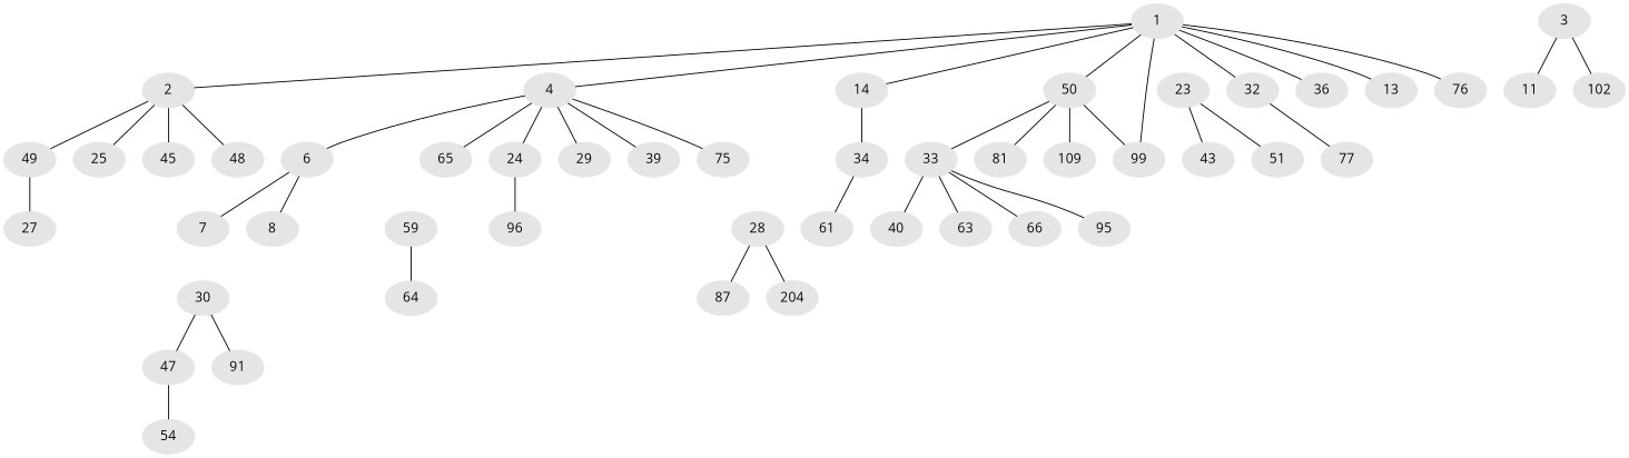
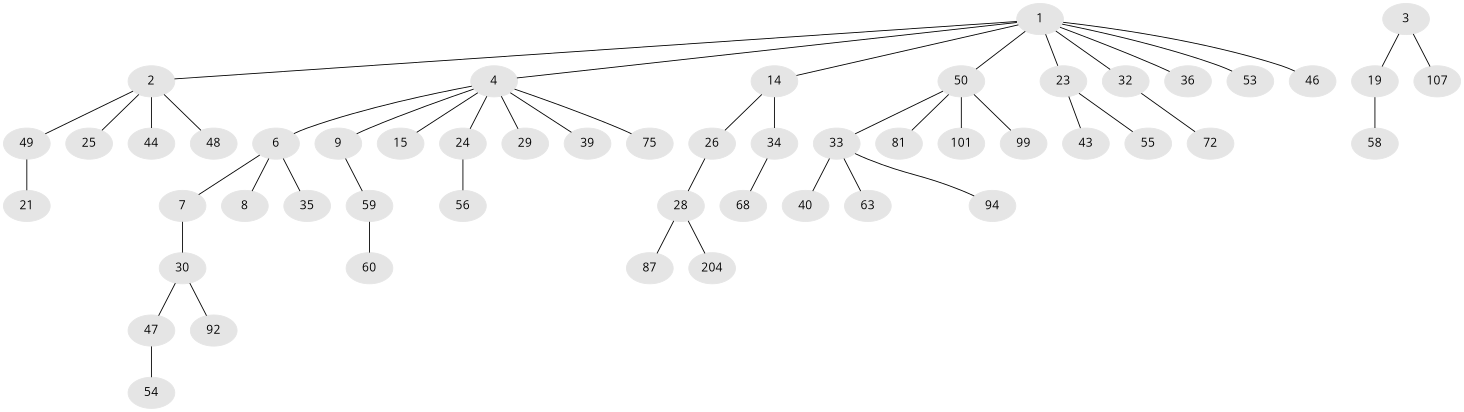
  graph {
    fontname="Open Sans"
    node [color=gray90 fontname="Open Sans" style=filled]
    edge [fontname="Open Sans"]
    1 [super="+5"]
    2
    4 [super="+12"]
    14 [super="+17+84+51"]
    n5 [label=50 super="+21"]
    23 [super="+103"]
    32 [super="+60"]
    36
-   53 [label=13]
-   76 [super="+80"]
+   53
+   76 [super="+80" label=46]
    n11 [label=49 super="+67"]
    25
-   45 [super="+72+61"]
+   45 [super="+72+61" label=44]
    48
    3 [super="+41"]
-   11 [super="+98+49"]
-   107 [label=102]
+   11 [super="+98+49" label=19]
+   107
    6 [super="+65+31"]
-   15 [label=65]
+   9 [super="+50+85+46"]
+   15
    24
    29 [super="+96"]
    39 [super="+91"]
    75
+   26 [super="+44"]
    34 [super="+95+37"]
    33
    81
    99
-   101 [label=109]
+   101
    43
-   55 [label=51]
-   77
-   27 [super="+74"]
+   55
+   77 [label=72]
+   27 [super="+74" label=21]
+   58 [super="+71"]
    7 [super="+13"]
    8 [super="+16"]
+   35
    59 [super="+78"]
-   56 [super="+82" label=96]
+   56 [super="+82"]
    30 [super="+52"]
    47
-   92 [super="+106" label=91]
-   64
+   92 [super="+106"]
+   64 [label=60]
    28
-   68 [label=61]
+   68
    40
    63
-   66
-   94 [label=95]
+   94
    87
    n52 [label=204]
    54
    1 -- 2
    1 -- 4
    1 -- 14
    1 -- n5
-   1 -- 99
+   1 -- 23
    1 -- 32
    1 -- 36
    1 -- 53
    1 -- 76
    2 -- n11
    2 -- 25
    2 -- 45
    2 -- 48
    4 -- 6
+   4 -- 9
    4 -- 15
    4 -- 24
    4 -- 29
    4 -- 39
    4 -- 75
+   14 -- 26
    14 -- 34
    n5 -- 33
    n5 -- 81
    n5 -- 99
    n5 -- 101
    23 -- 43
    23 -- 55
    32 -- 77
    n11 -- 27
    3 -- 11
    3 -- 107
+   11 -- 58
    6 -- 7
    6 -- 8
+   6 -- 35
+   9 -- 59
    24 -- 56
+   26 -- 28
    34 -- 68
    33 -- 40
    33 -- 63
-   33 -- 66
    33 -- 94
+   7 -- 30
    59 -- 64
    30 -- 47
    30 -- 92
    47 -- 54
    28 -- 87
    28 -- n52
  }
